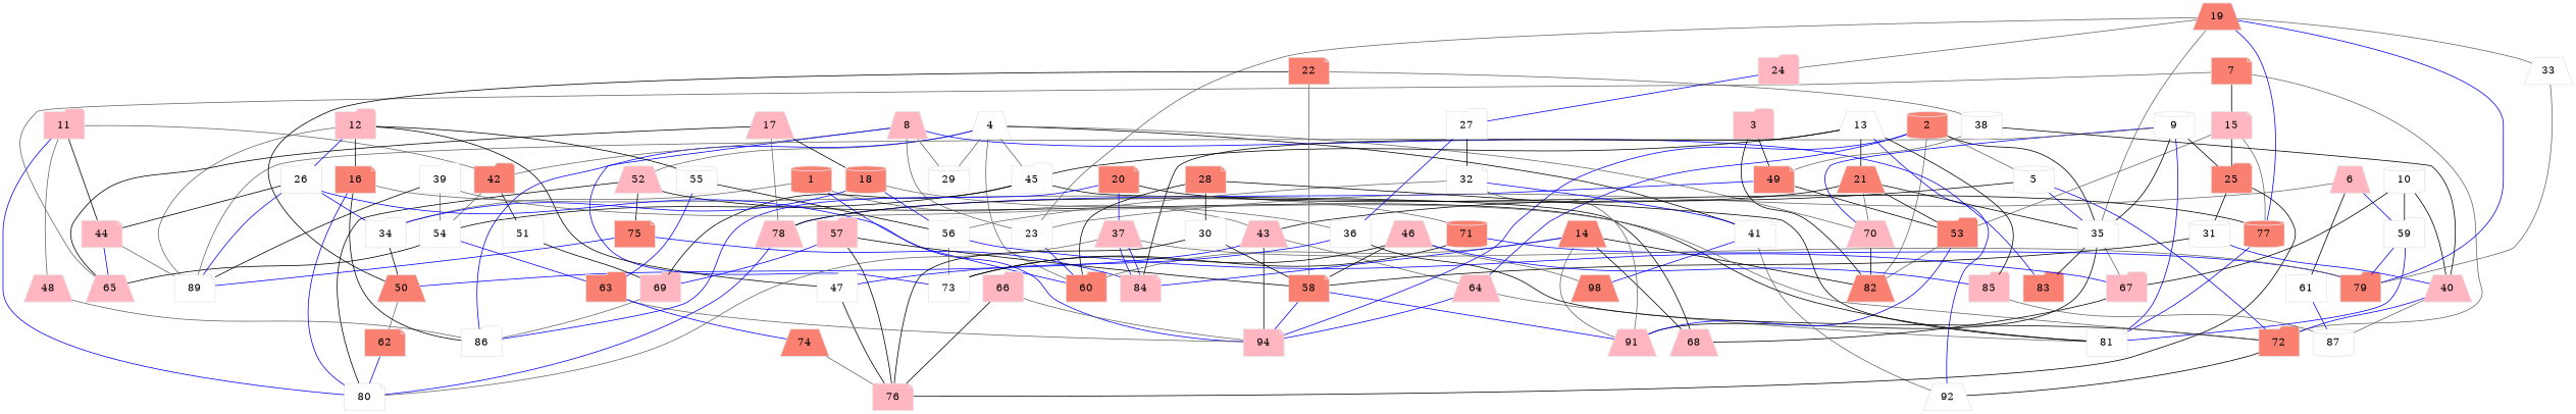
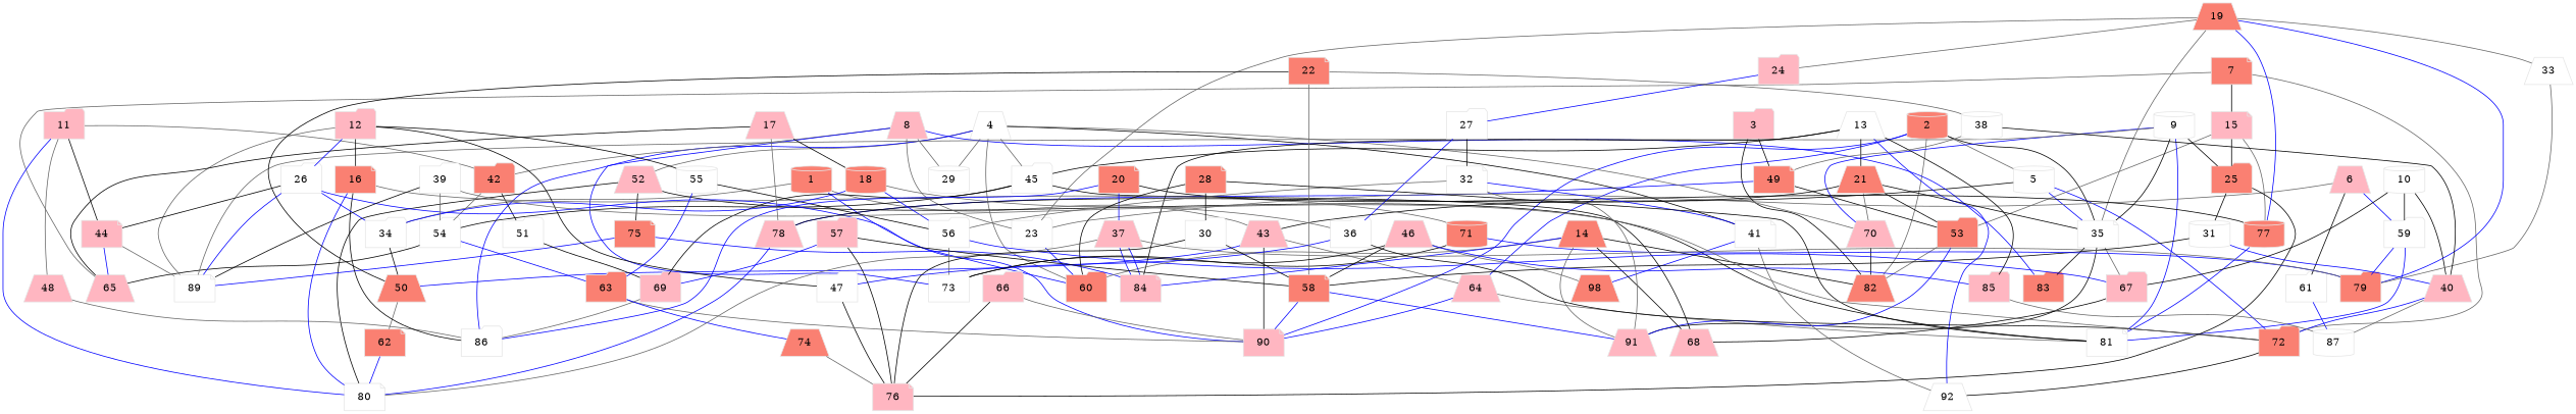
  graph {
    node [color=gray90 fillcolor=white shape=folder style=filled]
    edge [color=black]
    1 [fillcolor=salmon shape=cylinder]
    34
    43 [fillcolor=lightpink shape=trapezium]
-   90 [fillcolor=lightpink shape=note label=94]
+   90 [fillcolor=lightpink shape=note]
    50 [fillcolor=salmon shape=trapezium]
    64 [fillcolor=lightpink shape=trapezium]
    2 [fillcolor=salmon shape=cylinder]
    5 [shape=cylinder]
    35 [shape=note]
    82 [fillcolor=salmon shape=trapezium]
    72 [fillcolor=salmon]
    83 [fillcolor=salmon]
    67 [fillcolor=lightpink]
    91 [fillcolor=lightpink shape=trapezium]
    81 [shape=note]
    3 [fillcolor=lightpink]
    49 [fillcolor=salmon shape=note]
    53 [fillcolor=salmon]
    78 [fillcolor=lightpink shape=trapezium]
    4 [shape=trapezium]
    29 [shape=cylinder]
    41 [shape=note]
    45
    52 [fillcolor=lightpink shape=trapezium]
    60 [fillcolor=salmon]
    70 [fillcolor=lightpink shape=trapezium]
    86
    92 [shape=trapezium]
    n29 [fillcolor=salmon label=98 shape=trapezium]
    68 [fillcolor=lightpink shape=trapezium]
    54
    69 [fillcolor=lightpink]
    80 [shape=note]
    75 [fillcolor=salmon shape=note]
    6 [fillcolor=lightpink shape=trapezium]
    23
    59
    61
    79 [fillcolor=salmon]
    87 [shape=cylinder]
    7 [fillcolor=salmon shape=note]
    15 [fillcolor=lightpink shape=note]
    65 [fillcolor=lightpink shape=trapezium]
    25 [fillcolor=salmon]
    77 [fillcolor=salmon shape=cylinder]
    8 [fillcolor=lightpink shape=trapezium]
    42 [fillcolor=salmon]
    73
    51
    9 [shape=cylinder]
    89 [shape=note]
    31 [shape=cylinder]
    76 [fillcolor=lightpink shape=note]
    10 [shape=cylinder]
    40 [fillcolor=lightpink shape=trapezium]
    11 [fillcolor=lightpink]
    44 [fillcolor=lightpink shape=note]
    48 [fillcolor=lightpink shape=trapezium]
    12 [fillcolor=lightpink]
    16 [fillcolor=salmon shape=note]
    26
    47
    55 [shape=cylinder]
    71 [fillcolor=salmon shape=cylinder]
    56
    63 [fillcolor=salmon]
    13 [shape=trapezium]
    21 [fillcolor=salmon shape=trapezium]
    84 [fillcolor=lightpink shape=note]
    85 [fillcolor=lightpink]
    14 [fillcolor=salmon shape=trapezium]
    17 [fillcolor=lightpink shape=trapezium]
    18 [fillcolor=salmon shape=cylinder]
    36
    19 [fillcolor=salmon shape=trapezium]
    24 [fillcolor=lightpink]
    33 [shape=trapezium]
    27
    20 [fillcolor=salmon shape=note]
    37 [fillcolor=lightpink shape=trapezium]
    22 [fillcolor=salmon shape=note]
    38 [shape=cylinder]
    58 [fillcolor=salmon shape=note]
    62 [fillcolor=salmon shape=note]
    32 [shape=note]
    28 [fillcolor=salmon shape=note]
    30
    39
    46 [fillcolor=lightpink shape=trapezium]
    74 [fillcolor=salmon shape=trapezium]
    57 [fillcolor=lightpink]
    66 [fillcolor=lightpink]
    1 -- 34 [color=gray40]
    1 -- 43 [color=gray40]
    1 -- 90 [color=blue]
    34 -- 50
    43 -- 90
    43 -- 50 [color=blue]
    43 -- 64 [color=gray40]
    50 -- 62 [color=gray40]
    64 -- 90 [color=blue]
    64 -- 81 [color=gray40]
    2 -- 90 [color=blue]
    2 -- 64 [color=blue]
    2 -- 5 [color=gray40]
    2 -- 35
    2 -- 82 [color=gray40]
    5 -- 43
    5 -- 35 [color=blue]
    5 -- 72 [color=blue]
    35 -- 83
    35 -- 67 [color=gray40]
    35 -- 91
    72 -- 92
    67 -- 68
    3 -- 82
    3 -- 49
    49 -- 53
    49 -- 78 [color=blue]
    53 -- 82 [color=gray40]
    53 -- 91 [color=blue]
    78 -- 80 [color=blue]
    4 -- 29 [color=gray40]
    4 -- 41
    4 -- 45 [color=gray40]
    4 -- 52 [color=gray40]
    4 -- 60 [color=gray40]
    4 -- 70 [color=gray40]
    4 -- 86 [color=blue]
    41 -- 92 [color=gray40]
    41 -- n29 [color=blue]
    45 -- 68
    45 -- 54
    45 -- 69
    52 -- 81
    52 -- 80
    52 -- 75
    70 -- 82
    54 -- 65
    54 -- 63 [color=blue]
    69 -- 86 [color=gray40]
    75 -- 89 [color=blue]
    75 -- 84 [color=blue]
    6 -- 23 [color=gray40]
    6 -- 59 [color=blue]
    6 -- 61
    23 -- 60 [color=blue]
    59 -- 81 [color=blue]
    59 -- 79 [color=blue]
    61 -- 87 [color=blue]
    7 -- 72 [color=gray40]
    7 -- 15
    7 -- 65 [color=gray40]
    15 -- 53 [color=gray40]
    15 -- 25
    15 -- 77 [color=gray40]
    25 -- 31
    25 -- 76
    77 -- 81 [color=blue]
    8 -- 83 [color=blue]
    8 -- 29 [color=gray40]
    8 -- 23 [color=gray40]
    8 -- 42 [color=gray40]
    8 -- 73 [color=blue]
    42 -- 54 [color=gray40]
    42 -- 51
    51 -- 69
    9 -- 35
    9 -- 81 [color=blue]
    9 -- 70 [color=blue]
    9 -- 25
    9 -- 89 [color=gray40]
    31 -- 40 [color=blue]
    31 -- 58
    10 -- 67
    10 -- 59
    10 -- 40
    40 -- 72 [color=blue]
    40 -- 87 [color=gray40]
    11 -- 80 [color=blue]
    11 -- 42 [color=gray40]
    11 -- 44
    11 -- 48 [color=gray40]
    44 -- 65 [color=blue]
    44 -- 89 [color=gray40]
    48 -- 86 [color=gray40]
    12 -- 89 [color=gray40]
    12 -- 16
    12 -- 26 [color=blue]
    12 -- 47
    12 -- 55
    16 -- 86
    16 -- 80 [color=blue]
    16 -- 71 [color=gray40]
    26 -- 34 [color=blue]
    26 -- 60 [color=blue]
    26 -- 89 [color=blue]
    26 -- 44
    47 -- 76
    55 -- 56
    55 -- 63 [color=blue]
    71 -- 79 [color=blue]
    71 -- 73
    56 -- 67 [color=blue]
    56 -- 73 [color=gray40]
    63 -- 90 [color=gray40]
    63 -- 74 [color=blue]
    13 -- 45
    13 -- 92 [color=blue]
    13 -- 21
    13 -- 84
    13 -- 85
    21 -- 35
    21 -- 53
    21 -- 78
    21 -- 70 [color=gray40]
    85 -- 87 [color=gray40]
    14 -- 82
    14 -- 91 [color=gray40]
    14 -- 60 [color=gray40]
    14 -- 68
    14 -- 84 [color=blue]
    17 -- 78 [color=gray40]
    17 -- 65
    17 -- 18
    18 -- 34 [color=blue]
    18 -- 56 [color=blue]
    18 -- 36 [color=gray40]
    36 -- 72
    36 -- 47 [color=blue]
    19 -- 35 [color=gray40]
    19 -- 23 [color=gray40]
    19 -- 79 [color=blue]
    19 -- 77 [color=blue]
    19 -- 24 [color=gray40]
    19 -- 33 [color=gray40]
    24 -- 27 [color=blue]
    33 -- 79 [color=gray40]
    27 -- 36 [color=blue]
    27 -- 32
    20 -- 86 [color=blue]
    20 -- 77
    20 -- 37 [color=blue]
    37 -- 80 [color=gray40]
    37 -- 79 [color=gray40]
    37 -- 84 [color=blue]
    37 -- 84 [color=blue]
    22 -- 50
    22 -- 38 [color=gray40]
    22 -- 58 [color=gray40]
    38 -- 49 [color=gray40]
    38 -- 40
    58 -- 90 [color=blue]
    58 -- 91 [color=blue]
    62 -- 80 [color=blue]
    32 -- 91 [color=gray40]
    32 -- 41 [color=blue]
    32 -- 56 [color=gray40]
    28 -- 81
    28 -- 60
    28 -- 30
    30 -- 76
    30 -- 58
    39 -- 72 [color=gray40]
    39 -- 54 [color=gray40]
    39 -- 89
    46 -- n29 [color=gray40]
    46 -- 73
    46 -- 85 [color=blue]
    46 -- 58
    74 -- 76 [color=gray40]
    57 -- 69 [color=blue]
    57 -- 76
    57 -- 58
    66 -- 90 [color=gray40]
    66 -- 76
  }
